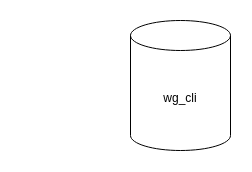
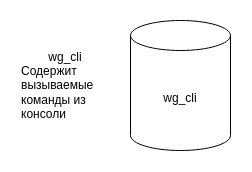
  <mxCell id="0" />
  <mxCell id="1" parent="0" />
  <mxCell id="2" value="wg_cli" style="shape=cylinder3;whiteSpace=wrap;html=1;boundedLbl=1;backgroundOutline=1;size=15;" vertex="1" parent="1"><mxGeometry x="130" y="20" width="100" height="130" as="geometry" /></mxCell>
+ <mxCell id="3" value="wg_cli&lt;br&gt;&lt;div style=&quot;text-align: left;&quot;&gt;&lt;span style=&quot;background-color: initial;&quot;&gt;Содержит вызываемые команды из консоли&lt;/span&gt;&lt;/div&gt;" style="text;html=1;strokeColor=none;fillColor=none;align=center;verticalAlign=middle;whiteSpace=wrap;rounded=0;" vertex="1" parent="1"><mxGeometry x="20" y="40" width="90" height="90" as="geometry" /></mxCell>
